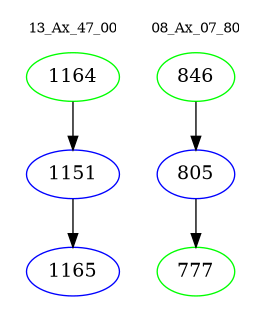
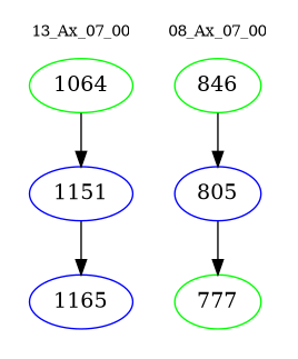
  digraph {
    node [color=green]
    edge [color=black]
-   n1 [label=1164]
+   n1 [label=1064]
    n2 [color=blue label=1151]
    n3 [color=blue label=1165]
    n4 [label=846]
    n5 [color=blue label=805]
    n6 [label=777]
    subgraph cluster_1 {
      color=white
      fontsize=10
-     label="13_Ax_47_00"
+     label="13_Ax_07_00"
      n1
      n2
      n3
    }
    subgraph cluster_2 {
      color=white
      fontsize=10
-     label="08_Ax_07_80"
+     label="08_Ax_07_00"
      n4
      n5
      n6
    }
    n1 -> n2
    n2 -> n3
    n4 -> n5
    n5 -> n6
  }
